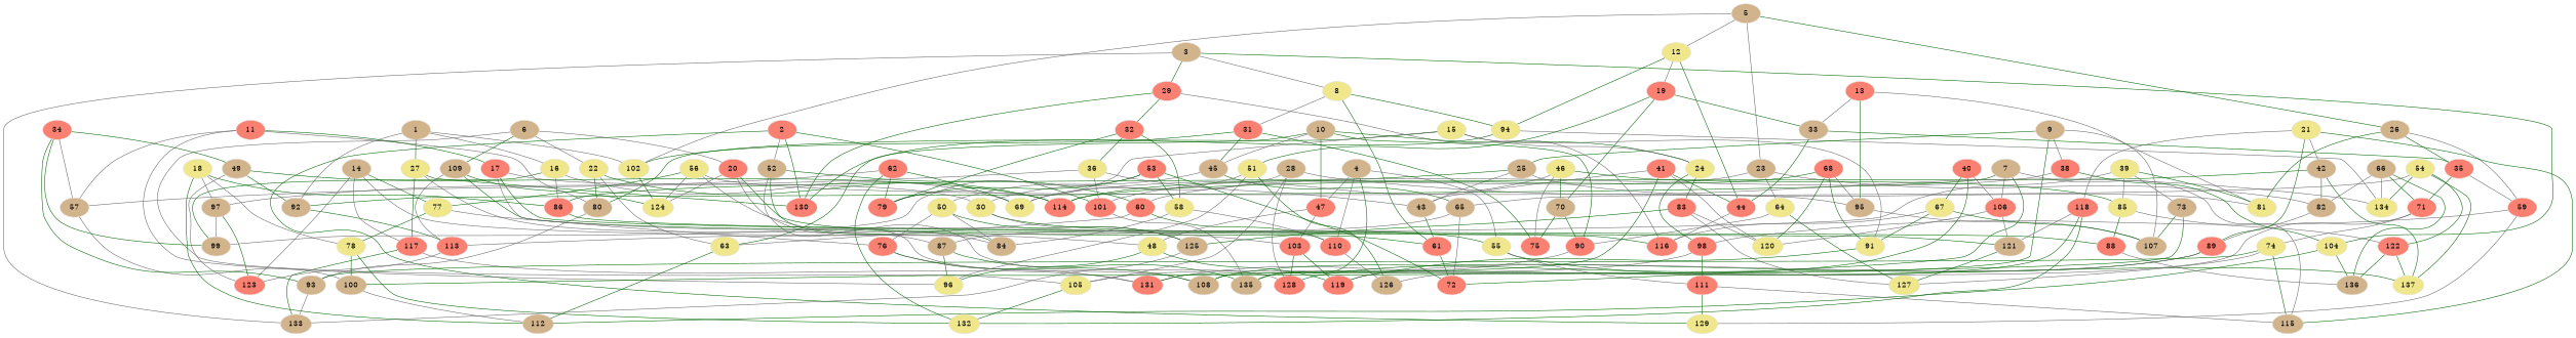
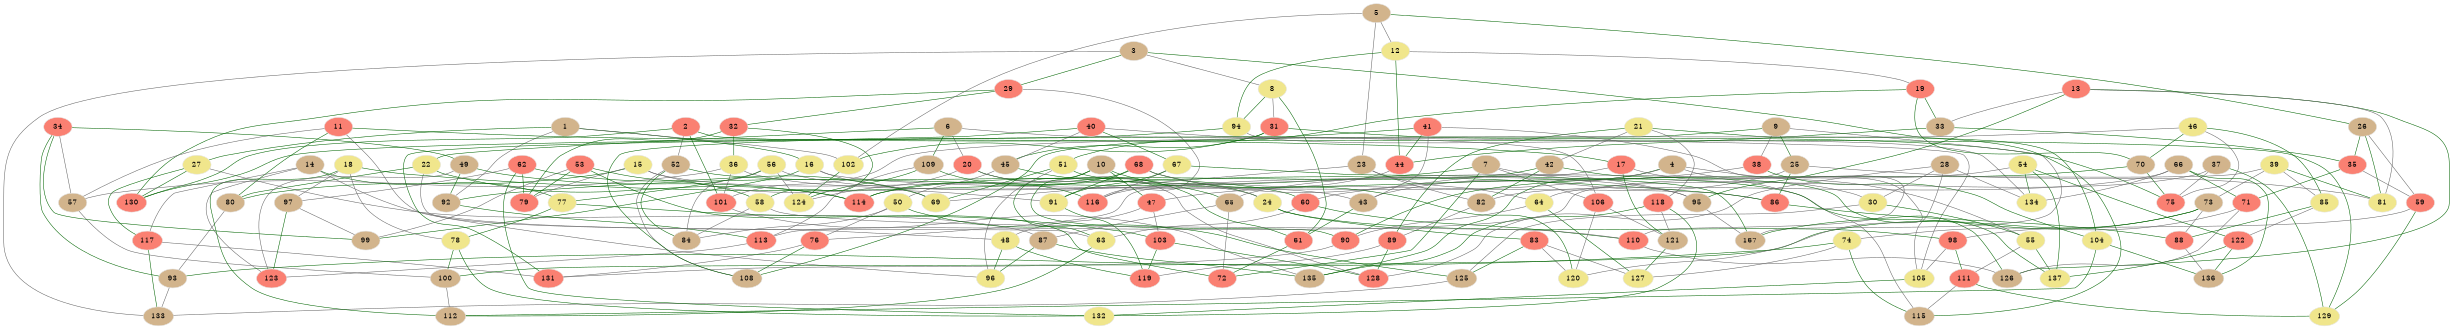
  graph {
    node [color=gray90 fillcolor=salmon style=filled]
    edge [color=darkgreen]
    1 [fillcolor=tan]
    16 [fillcolor=khaki]
    27 [fillcolor=khaki]
    92 [fillcolor=tan]
    102 [fillcolor=khaki]
    69 [fillcolor=khaki]
    86
    99 [fillcolor=tan]
    130
    117
    87 [fillcolor=tan]
    113
    124 [fillcolor=khaki]
    52 [fillcolor=tan]
    2
    101
    129 [fillcolor=khaki]
    108 [fillcolor=tan]
    60
    84 [fillcolor=tan]
    135 [fillcolor=tan]
    3 [fillcolor=tan]
    8 [fillcolor=khaki]
    29
    104 [fillcolor=khaki]
    133 [fillcolor=tan]
    31
    61
    94 [fillcolor=khaki]
    32
    116
    112 [fillcolor=tan]
    136 [fillcolor=tan]
    4 [fillcolor=tan]
    47
    55 [fillcolor=khaki]
    110
    48 [fillcolor=khaki]
    103
    137 [fillcolor=khaki]
    111
    126 [fillcolor=tan]
    5 [fillcolor=tan]
    12 [fillcolor=khaki]
    23 [fillcolor=tan]
    26 [fillcolor=tan]
    19
    44
    64 [fillcolor=khaki]
    82 [fillcolor=tan]
    81 [fillcolor=khaki]
    35
    59
    6 [fillcolor=tan]
    20
    22 [fillcolor=khaki]
    105 [fillcolor=khaki]
    109 [fillcolor=tan]
    128
    63 [fillcolor=khaki]
    80 [fillcolor=tan]
    114
    132 [fillcolor=khaki]
    7 [fillcolor=tan]
    72
    106
    115 [fillcolor=tan]
    121 [fillcolor=tan]
    120 [fillcolor=khaki]
    45 [fillcolor=tan]
    75
    134 [fillcolor=khaki]
    9 [fillcolor=tan]
    25 [fillcolor=tan]
    38
-   107 [fillcolor=tan]
+   107 [fillcolor=tan label=167]
    43 [fillcolor=tan]
    10 [fillcolor=tan]
    24 [fillcolor=khaki]
    90
    83
    98
    131
    11
    17
    57 [fillcolor=tan]
    96 [fillcolor=khaki]
    30 [fillcolor=khaki]
    76
    100 [fillcolor=tan]
    93 [fillcolor=tan]
    33 [fillcolor=tan]
    51 [fillcolor=khaki]
    70 [fillcolor=tan]
    13
    95 [fillcolor=tan]
    14 [fillcolor=tan]
    77 [fillcolor=khaki]
    123
    119
    78 [fillcolor=khaki]
    15 [fillcolor=khaki]
    79
    91 [fillcolor=khaki]
    88
    125 [fillcolor=tan]
    127 [fillcolor=khaki]
    18 [fillcolor=khaki]
    97 [fillcolor=tan]
    21 [fillcolor=khaki]
    42 [fillcolor=tan]
    89
    118
    71
    28 [fillcolor=tan]
    36 [fillcolor=khaki]
    58 [fillcolor=khaki]
    50 [fillcolor=khaki]
    65 [fillcolor=tan]
    34
    49 [fillcolor=tan]
    74 [fillcolor=khaki]
+   37 [fillcolor=tan]
    39 [fillcolor=khaki]
    73 [fillcolor=tan]
    85 [fillcolor=khaki]
    122
    40
    67 [fillcolor=khaki]
    41
    46 [fillcolor=khaki]
    53
    54 [fillcolor=khaki]
    56 [fillcolor=khaki]
    62
    66 [fillcolor=tan]
    68
-   1 -- 16 [color=gray40]
+   1 -- 16
    1 -- 27
    1 -- 92 [color=gray40]
    1 -- 102 [color=gray40]
    16 -- 69 [color=gray40]
    16 -- 86 [color=gray40]
    16 -- 99
    27 -- 130
    27 -- 117
    27 -- 87 [color=gray40]
    92 -- 113
    102 -- 124
    86 -- 88
    117 -- 133
    117 -- 131 [color=gray40]
    87 -- 135
    87 -- 96
    113 -- 123 [color=gray40]
    52 -- 108 [color=gray40]
    52 -- 60
    52 -- 84
    2 -- 130
    2 -- 52 [color=gray40]
    2 -- 101
    2 -- 129
    101 -- 135 [color=gray40]
    60 -- 110
    60 -- 63 [color=gray40]
    3 -- 8 [color=gray40]
    3 -- 29
    3 -- 104
    3 -- 133 [color=gray40]
    8 -- 31 [color=gray40]
    8 -- 61
    8 -- 94
    29 -- 130
    29 -- 32
    29 -- 116 [color=gray40]
    104 -- 112
    104 -- 136
    31 -- 102
    31 -- 45
    31 -- 75
    61 -- 72
    94 -- 130
    94 -- 134 [color=gray40]
    32 -- 79
    32 -- 36
    32 -- 58
    4 -- 135
    4 -- 47 [color=gray40]
    4 -- 55 [color=gray40]
    4 -- 110 [color=gray40]
    47 -- 48 [color=gray40]
    47 -- 103 [color=gray40]
    55 -- 137
    55 -- 111 [color=gray40]
    110 -- 126 [color=gray40]
    48 -- 96
    48 -- 119
    103 -- 128
    103 -- 119
    111 -- 129
    111 -- 115 [color=gray40]
    5 -- 102 [color=gray40]
    5 -- 12 [color=gray40]
    5 -- 23 [color=gray40]
    5 -- 26
    12 -- 94
    12 -- 19 [color=gray40]
    12 -- 44
    23 -- 69 [color=gray40]
    23 -- 64 [color=gray40]
    23 -- 82 [color=gray40]
    26 -- 81
    26 -- 35
    26 -- 59 [color=gray40]
    19 -- 33
    19 -- 51
    19 -- 70
    44 -- 116 [color=gray40]
    64 -- 90 [color=gray40]
    64 -- 127
    82 -- 89 [color=gray40]
    35 -- 59 [color=gray40]
    35 -- 71
-   59 -- 129 [color=gray40]
+   59 -- 129
    59 -- 98 [color=gray40]
    6 -- 20 [color=gray40]
-   6 -- 22 [color=gray40]
+   6 -- 22
    6 -- 105 [color=gray40]
    6 -- 109
    20 -- 124 [color=gray40]
    20 -- 61
    20 -- 128 [color=gray40]
    22 -- 63 [color=gray40]
    22 -- 80
    22 -- 114
    105 -- 132
    109 -- 113 [color=gray40]
    109 -- 124
    109 -- 116
    63 -- 112
    80 -- 93 [color=gray40]
    7 -- 92
    7 -- 72
    7 -- 106 [color=gray40]
    7 -- 115 [color=gray40]
    106 -- 121 [color=gray40]
    106 -- 120 [color=gray40]
    121 -- 127
    45 -- 50 [color=gray40]
    45 -- 65
    9 -- 108
    9 -- 25
    9 -- 38 [color=gray40]
    9 -- 107 [color=gray40]
    25 -- 86
    25 -- 81 [color=gray40]
    25 -- 43 [color=gray40]
    38 -- 60 [color=gray40]
    38 -- 104
    43 -- 61
    10 -- 47
    10 -- 63
    10 -- 24
    10 -- 90
    24 -- 83
    24 -- 98
    90 -- 131 [color=gray40]
    83 -- 120 [color=gray40]
    83 -- 125
    83 -- 127 [color=gray40]
    98 -- 111
    98 -- 105 [color=gray40]
-   11 -- 80 [color=gray40]
+   11 -- 80
    11 -- 17
    11 -- 57 [color=gray40]
    11 -- 96 [color=gray40]
    17 -- 121
    17 -- 30 [color=gray40]
    17 -- 76 [color=gray40]
    57 -- 100 [color=gray40]
    30 -- 55
    30 -- 125 [color=gray40]
    76 -- 108
    76 -- 131 [color=gray40]
    100 -- 112 [color=gray40]
    93 -- 133 [color=gray40]
    33 -- 44
    33 -- 35
-   51 -- 69 [color=gray40]
+   51 -- 69
    51 -- 126
    51 -- 96 [color=gray40]
    70 -- 75
    70 -- 90
+   13 -- 126
    13 -- 81 [color=gray40]
    13 -- 33 [color=gray40]
    13 -- 95
    95 -- 107 [color=gray40]
    14 -- 117 [color=gray40]
    14 -- 48 [color=gray40]
    14 -- 77
    14 -- 123 [color=gray40]
-   77 -- 103 [color=gray40]
+   77 -- 103
    77 -- 78
    78 -- 132
    78 -- 100
    15 -- 80
    15 -- 24 [color=gray40]
    15 -- 79 [color=gray40]
    15 -- 91 [color=gray40]
    91 -- 119
    88 -- 136 [color=gray40]
    125 -- 133 [color=gray40]
    18 -- 86
    18 -- 112
    18 -- 78 [color=gray40]
    18 -- 97 [color=gray40]
    97 -- 99 [color=gray40]
    97 -- 123
    21 -- 115
    21 -- 42 [color=gray40]
    21 -- 89
    21 -- 118 [color=gray40]
    42 -- 137
    42 -- 82
    42 -- 114
    89 -- 128
    89 -- 119 [color=gray40]
    118 -- 135
    118 -- 132
    118 -- 121 [color=gray40]
    71 -- 126 [color=gray40]
    71 -- 74 [color=gray40]
    28 -- 105 [color=gray40]
    28 -- 128 [color=gray40]
    28 -- 134 [color=gray40]
    28 -- 30 [color=gray40]
    36 -- 101 [color=gray40]
    36 -- 43 [color=gray40]
    36 -- 57 [color=gray40]
    58 -- 84 [color=gray40]
    58 -- 110 [color=gray40]
    50 -- 84 [color=gray40]
    50 -- 76 [color=gray40]
    50 -- 125
    65 -- 87 [color=gray40]
    65 -- 72 [color=gray40]
    34 -- 99
    34 -- 57 [color=gray40]
    34 -- 93
    34 -- 49
    49 -- 92
    49 -- 114
    49 -- 123 [color=gray40]
    74 -- 115
    74 -- 93
    74 -- 127 [color=gray40]
+   37 -- 129
+   37 -- 64 [color=gray40]
+   37 -- 75 [color=gray40]
    39 -- 113 [color=gray40]
    39 -- 81
    39 -- 73 [color=gray40]
    39 -- 85 [color=gray40]
    73 -- 107
    73 -- 100
+   73 -- 88 [color=gray40]
    85 -- 88
    85 -- 122 [color=gray40]
    122 -- 136
    122 -- 137
    40 -- 108
    40 -- 106 [color=gray40]
-   10 -- 45 [color=gray40]
+   40 -- 45 [color=gray40]
    40 -- 67
    67 -- 116 [color=gray40]
    67 -- 107
    67 -- 91
    41 -- 44
    41 -- 120 [color=gray40]
    41 -- 43 [color=gray40]
    41 -- 131
    46 -- 101 [color=gray40]
    46 -- 75 [color=gray40]
    46 -- 70
    46 -- 85
    53 -- 99 [color=gray40]
    53 -- 72
    53 -- 79
    53 -- 58
    54 -- 137
    54 -- 134
    54 -- 65 [color=gray40]
    54 -- 122
    56 -- 124 [color=gray40]
    56 -- 84 [color=gray40]
    56 -- 95 [color=gray40]
    56 -- 77
    62 -- 69
    62 -- 132
    62 -- 79
    62 -- 97 [color=gray40]
    66 -- 136
    66 -- 82 [color=gray40]
    66 -- 134 [color=gray40]
    66 -- 71
    68 -- 114
    68 -- 120
    68 -- 95 [color=gray40]
    68 -- 91
  }
